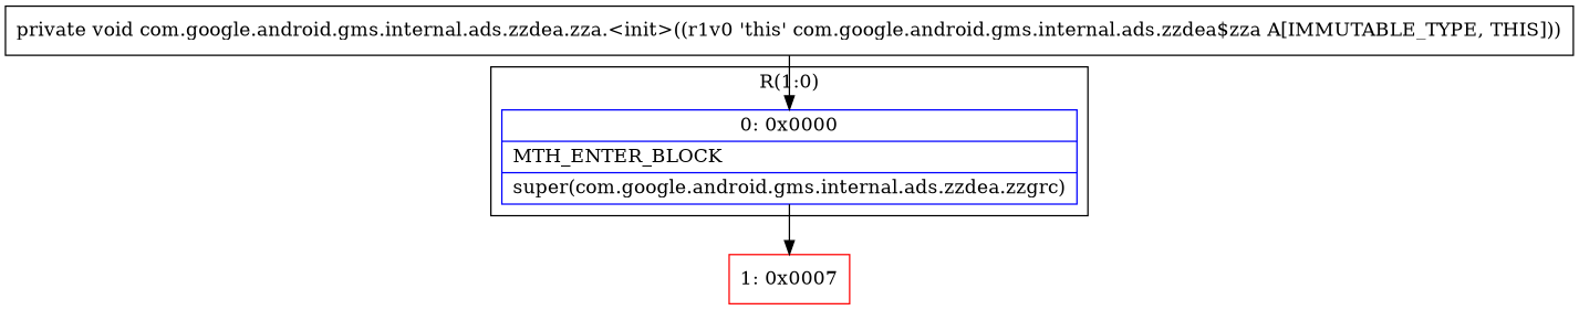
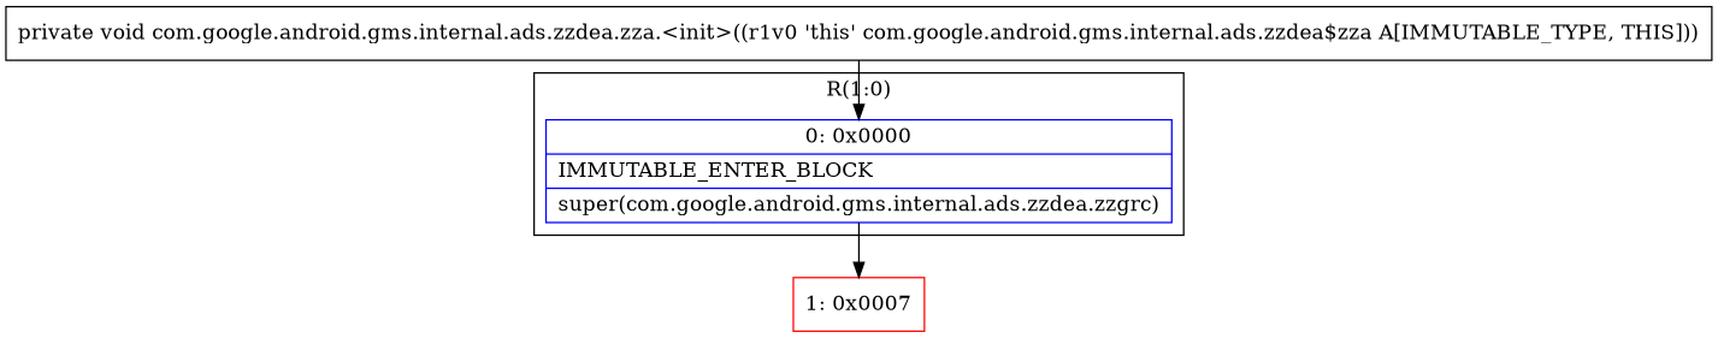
  digraph {
    node [shape=record]
-   n1 [color=blue label="{0\:\ 0x0000|MTH_ENTER_BLOCK\l|super(com.google.android.gms.internal.ads.zzdea.zzgrc)\l}"]
+   n1 [color=blue label="{0\:\ 0x0000|IMMUTABLE_ENTER_BLOCK\l|super(com.google.android.gms.internal.ads.zzdea.zzgrc)\l}"]
    n2 [color=red label="{1\:\ 0x0007}"]
    n3 [label="{private void com.google.android.gms.internal.ads.zzdea.zza.\<init\>((r1v0 'this' com.google.android.gms.internal.ads.zzdea$zza A[IMMUTABLE_TYPE, THIS])) }"]
    subgraph cluster_1 {
      label="R(1:0)"
      n1
    }
    n1 -> n2
    n3 -> n1
  }
